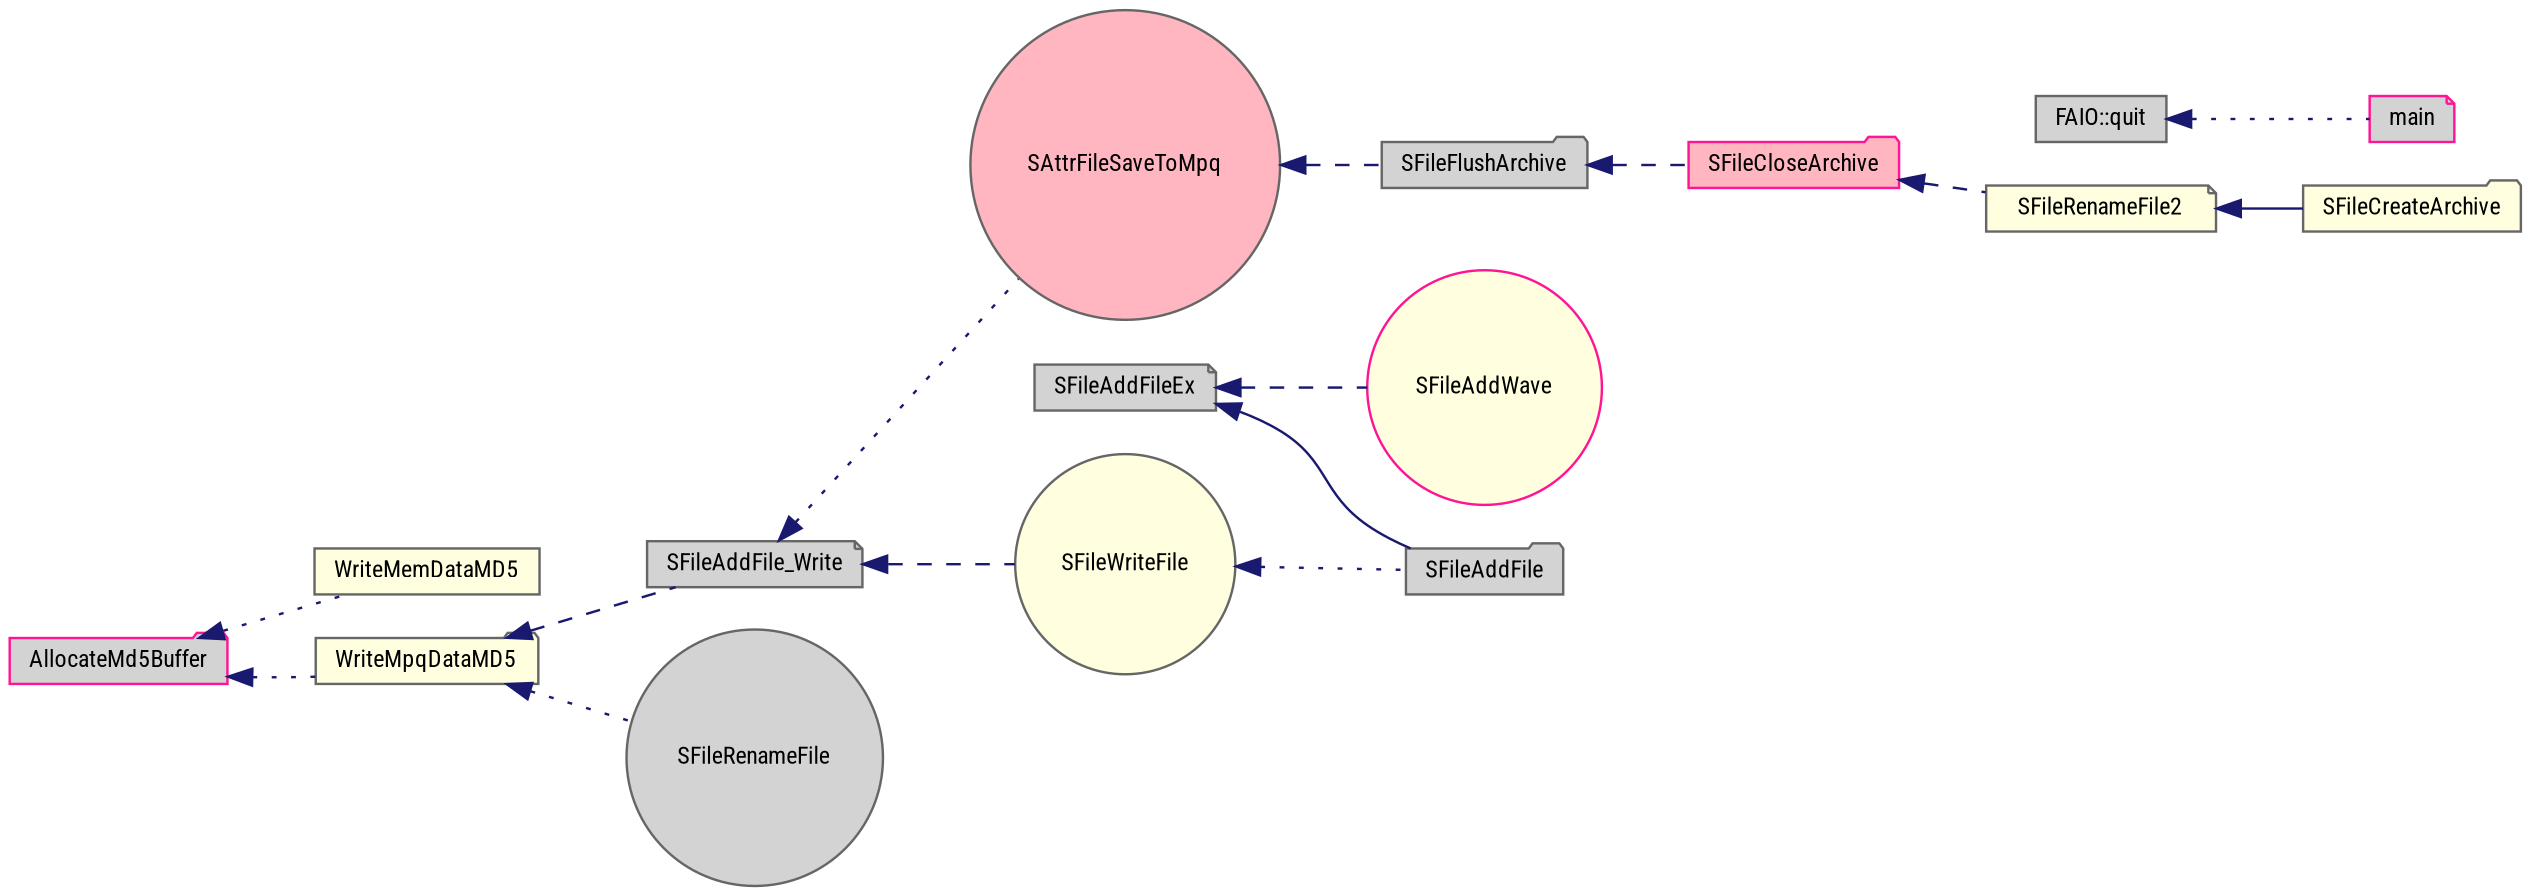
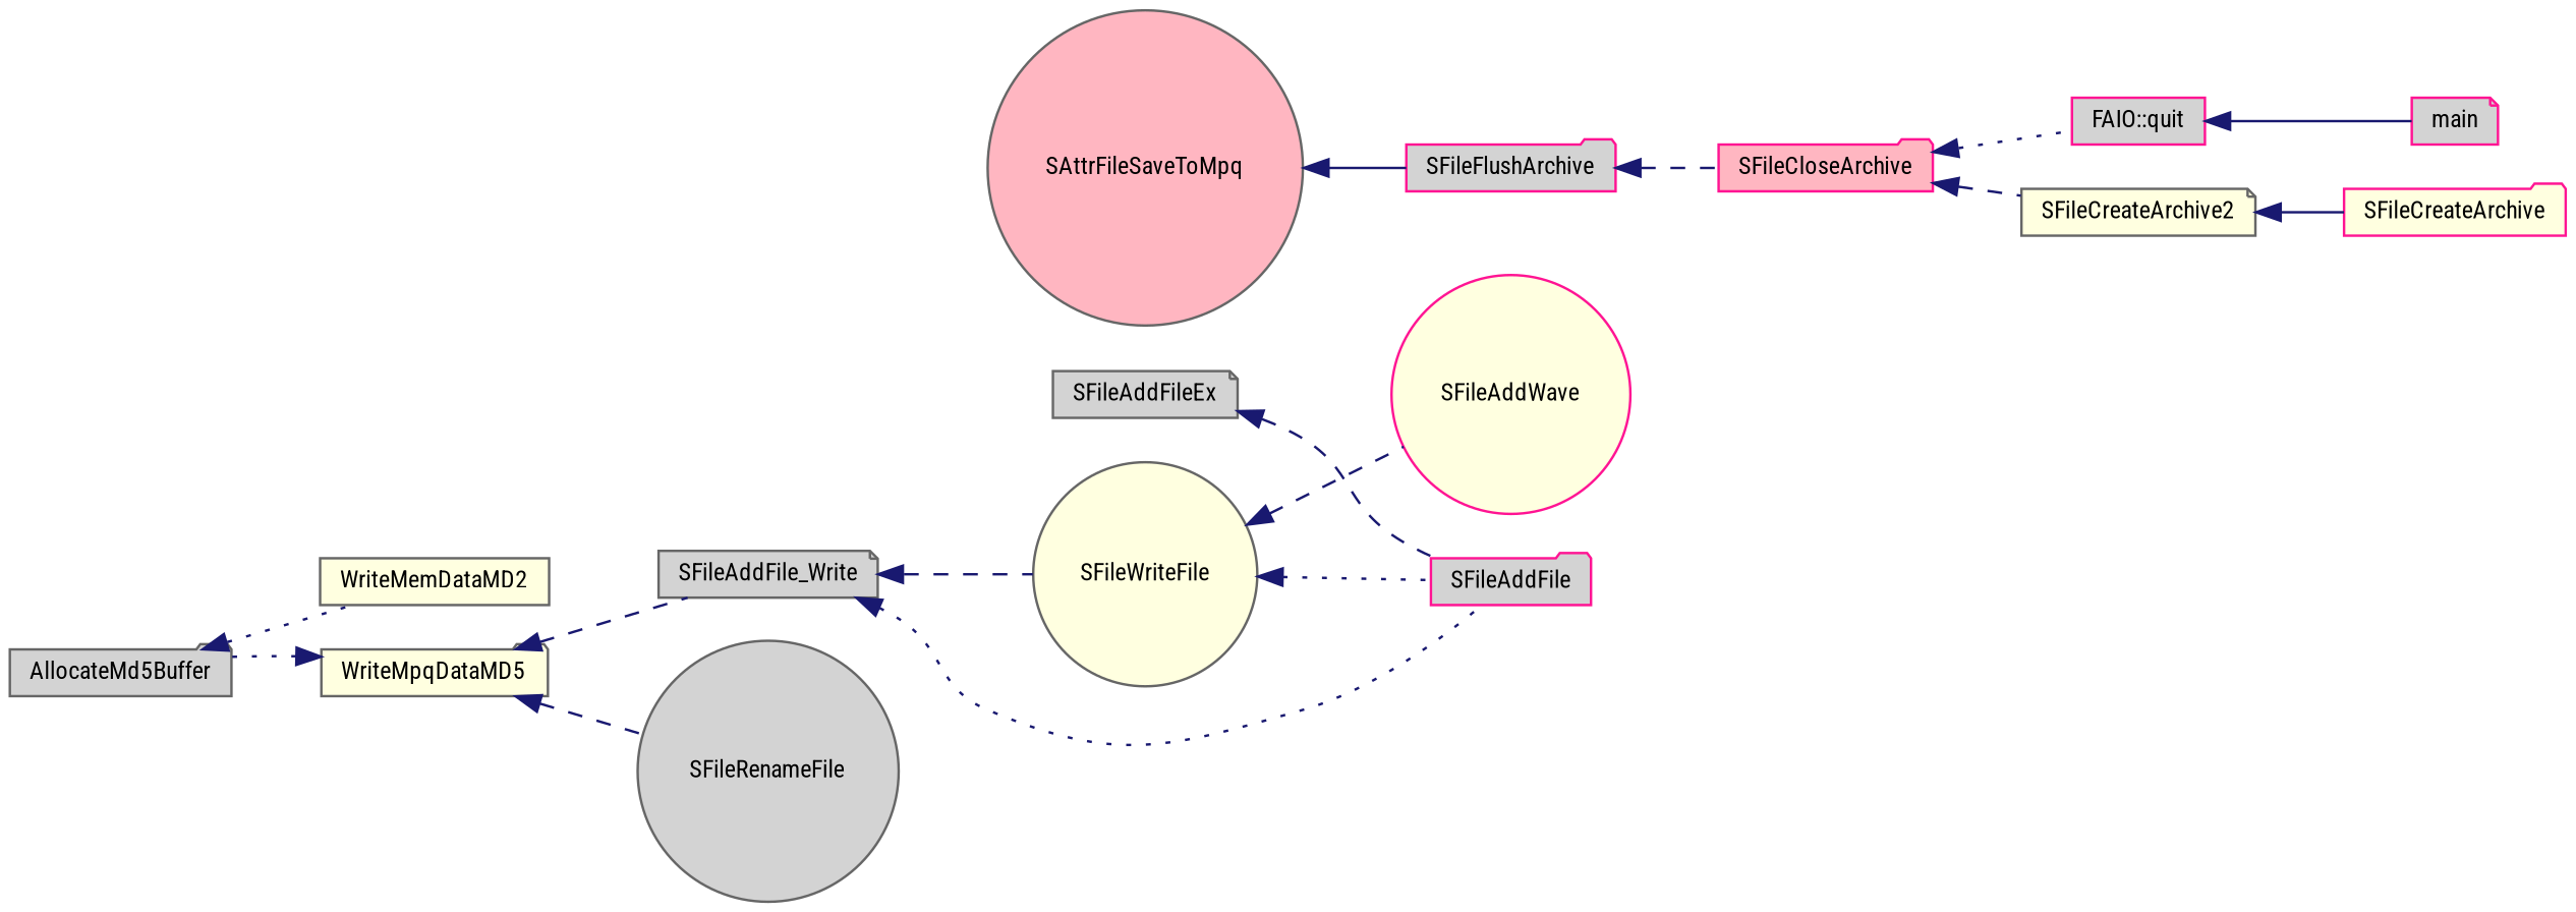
  digraph {
    fontname="Roboto Condensed"
    rankdir=LR
    node [color=gray40 fillcolor=lightgrey fontname="Roboto Condensed" fontsize=10 shape=folder style=filled]
    edge [color=midnightblue dir=back fontname="Roboto Condensed" fontsize=10 labelfontname=Helvetica labelfontsize=10 style=dashed]
-   n1 [color=deeppink fontcolor=black height=0.2 label=AllocateMd5Buffer width=0.4]
-   n2 [fillcolor=lightyellow height=0.2 label=WriteMemDataMD5 shape=box width=0.4]
+   n1 [fontcolor=black height=0.2 label=AllocateMd5Buffer width=0.4]
+   n2 [fillcolor=lightyellow height=0.2 label=WriteMemDataMD2 shape=box width=0.4]
    n3 [fillcolor=lightyellow height=0.2 label=WriteMpqDataMD5 width=0.4]
    n4 [height=0.2 label=SFileAddFile_Write shape=note width=0.4]
    n5 [height=0.2 label=SFileRenameFile shape=circle width=0.4]
    n6 [fillcolor=lightyellow height=0.2 label=SFileWriteFile shape=circle width=0.4]
    n7 [fillcolor=lightpink height=0.2 label=SAttrFileSaveToMpq shape=circle width=0.4]
-   n8 [height=0.2 label=SFileAddFile width=0.4]
-   n9 [height=0.2 label=SFileFlushArchive width=0.4]
+   n8 [color=deeppink height=0.2 label=SFileAddFile width=0.4]
+   n9 [color=deeppink height=0.2 label=SFileFlushArchive width=0.4]
    n10 [height=0.2 label=SFileAddFileEx shape=note width=0.4]
    n11 [color=deeppink fillcolor=lightyellow height=0.2 label=SFileAddWave shape=circle width=0.4]
    n12 [color=deeppink fillcolor=lightpink height=0.2 label=SFileCloseArchive width=0.4]
-   n13 [height=0.2 label="FAIO::quit" shape=box width=0.4]
-   n14 [fillcolor=lightyellow height=0.2 label=SFileRenameFile2 shape=note width=0.4]
+   n13 [color=deeppink height=0.2 label="FAIO::quit" shape=box width=0.4]
+   n14 [fillcolor=lightyellow height=0.2 label=SFileCreateArchive2 shape=note width=0.4]
    n15 [color=deeppink height=0.2 label=main shape=note width=0.4]
-   n16 [fillcolor=lightyellow height=0.2 label=SFileCreateArchive width=0.4]
+   n16 [color=deeppink fillcolor=lightyellow height=0.2 label=SFileCreateArchive width=0.4]
    n1 -> n2 [style=dotted]
-   n1 -> n3 [style=dotted]
+   n3 -> n1 [style=dotted]
    n3 -> n4
-   n3 -> n5 [style=dotted]
+   n3 -> n5
    n4 -> n6
-   n4 -> n7 [style=dotted]
+   n4 -> n8 [style=dotted]
    n6 -> n8 [style=dotted]
-   n7 -> n9
+   n7 -> n9 [style=solid]
    n9 -> n12
-   n10 -> n8 [style=solid]
-   n10 -> n11
+   n10 -> n8
+   n6 -> n11
+   n12 -> n13 [style=dotted]
    n12 -> n14
-   n13 -> n15 [style=dotted]
+   n13 -> n15 [style=solid]
    n14 -> n16 [style=solid]
  }
